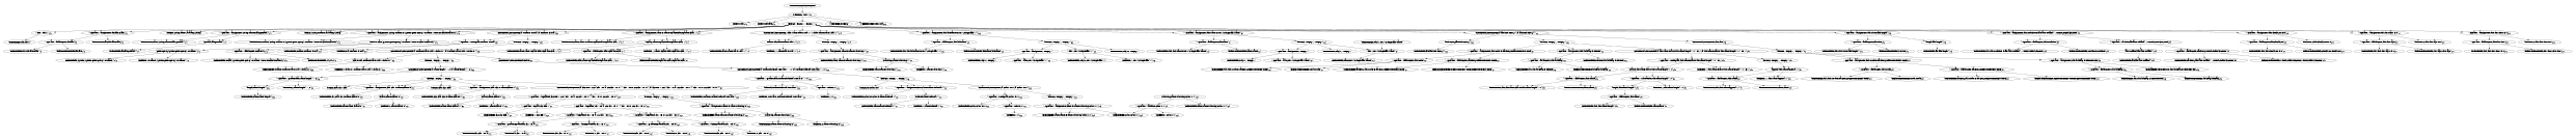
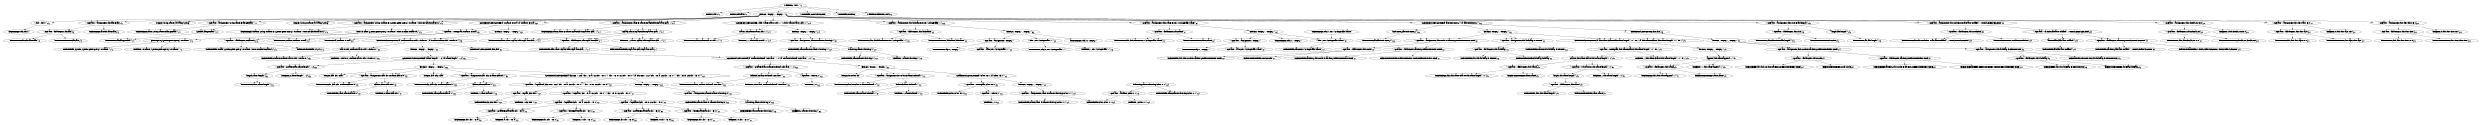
  digraph {
    n1 [label=<(METHOD,&lt;init&gt;)<SUB>242</SUB>>]
    n2 [label=<(PARAM,this)<SUB>242</SUB>>]
    n3 [label=<(PARAM,File file)<SUB>242</SUB>>]
    n4 [label=<(BLOCK,&lt;empty&gt;,&lt;empty&gt;)<SUB>242</SUB>>]
    n5 [label=<(MODIFIER,CONSTRUCTOR)>]
    n6 [label=<(MODIFIER,PUBLIC)>]
    n7 [label=<(METHOD_RETURN,void)<SUB>303</SUB>>]
    n8 [label=<(&lt;init&gt;,this();)<SUB>243</SUB>>]
    n9 [label=<(&lt;operator&gt;.assignment,this.file = file)<SUB>245</SUB>>]
    n10 [label=<(LOCAL,String name: java.lang.String)>]
    n11 [label=<(&lt;operator&gt;.assignment,String name = file.getPath())<SUB>247</SUB>>]
    n12 [label=<(LOCAL,String osname: java.lang.String)>]
    n13 [label=<(&lt;operator&gt;.assignment,String osname = System.getProperty(&quot;os.name&quot;).toLowerCase(Locale.US))<SUB>248</SUB>>]
    n14 [label=<(CONTROL_STRUCTURE,if (osname != null),if (osname != null))<SUB>250</SUB>>]
    n15 [label=<(&lt;operator&gt;.assignment,name = name.replace(File.separatorChar, '/'))<SUB>274</SUB>>]
    n16 [label=<(CONTROL_STRUCTURE,while (name.startsWith(&quot;/&quot;)),while (name.startsWith(&quot;/&quot;)))<SUB>279</SUB>>]
    n17 [label=<(&lt;operator&gt;.assignment,this.linkName = new StringBuffer(&quot;&quot;))<SUB>283</SUB>>]
    n18 [label=<(&lt;operator&gt;.assignment,this.name = new StringBuffer(name))<SUB>284</SUB>>]
    n19 [label=<(CONTROL_STRUCTURE,if (file.isDirectory()),if (file.isDirectory()))<SUB>286</SUB>>]
    n20 [label=<(&lt;operator&gt;.assignment,this.size = file.length())<SUB>298</SUB>>]
    n21 [label=<(&lt;operator&gt;.assignment,this.modTime = file.lastModified() / MILLIS_PER_SECOND)<SUB>299</SUB>>]
    n22 [label=<(&lt;operator&gt;.assignment,this.checkSum = 0)<SUB>300</SUB>>]
    n23 [label=<(&lt;operator&gt;.assignment,this.devMajor = 0)<SUB>301</SUB>>]
    n24 [label=<(&lt;operator&gt;.assignment,this.devMinor = 0)<SUB>302</SUB>>]
    n25 [label=<(IDENTIFIER,this,this();)>]
    n26 [label=<(&lt;operator&gt;.fieldAccess,this.file)<SUB>945</SUB>>]
    n27 [label=<(IDENTIFIER,file,this.file = file)<SUB>245</SUB>>]
    n28 [label=<(IDENTIFIER,name,String name = file.getPath())<SUB>247</SUB>>]
    n29 [label=<(getPath,file.getPath())<SUB>247</SUB>>]
    n30 [label=<(IDENTIFIER,osname,String osname = System.getProperty(&quot;os.name&quot;).toLowerCase(Locale.US))<SUB>248</SUB>>]
    n31 [label=<(toLowerCase,System.getProperty(&quot;os.name&quot;).toLowerCase(Locale.US))<SUB>248</SUB>>]
    n32 [label=<(&lt;operator&gt;.notEquals,osname != null)<SUB>250</SUB>>]
    n33 [label=<(BLOCK,&lt;empty&gt;,&lt;empty&gt;)<SUB>250</SUB>>]
    n34 [label=<(IDENTIFIER,name,name = name.replace(File.separatorChar, '/'))<SUB>274</SUB>>]
    n35 [label=<(replace,name.replace(File.separatorChar, '/'))<SUB>274</SUB>>]
    n36 [label=<(startsWith,name.startsWith(&quot;/&quot;))<SUB>279</SUB>>]
    n37 [label=<(BLOCK,&lt;empty&gt;,&lt;empty&gt;)<SUB>279</SUB>>]
    n38 [label=<(&lt;operator&gt;.fieldAccess,this.linkName)<SUB>283</SUB>>]
    n39 [label=<(BLOCK,&lt;empty&gt;,&lt;empty&gt;)<SUB>283</SUB>>]
    n40 [label=<(&lt;operator&gt;.fieldAccess,this.name)<SUB>284</SUB>>]
    n41 [label=<(BLOCK,&lt;empty&gt;,&lt;empty&gt;)<SUB>284</SUB>>]
    n42 [label=<(isDirectory,file.isDirectory())<SUB>286</SUB>>]
    n43 [label=<(BLOCK,&lt;empty&gt;,&lt;empty&gt;)<SUB>286</SUB>>]
    n44 [label=<(CONTROL_STRUCTURE,else,else)<SUB>293</SUB>>]
    n45 [label=<(&lt;operator&gt;.fieldAccess,this.size)<SUB>298</SUB>>]
    n46 [label=<(length,file.length())<SUB>298</SUB>>]
    n47 [label=<(&lt;operator&gt;.fieldAccess,this.modTime)<SUB>299</SUB>>]
    n48 [label=<(&lt;operator&gt;.division,file.lastModified() / MILLIS_PER_SECOND)<SUB>299</SUB>>]
    n49 [label=<(&lt;operator&gt;.fieldAccess,this.checkSum)<SUB>300</SUB>>]
    n50 [label=<(LITERAL,0,this.checkSum = 0)<SUB>300</SUB>>]
    n51 [label=<(&lt;operator&gt;.fieldAccess,this.devMajor)<SUB>301</SUB>>]
    n52 [label=<(LITERAL,0,this.devMajor = 0)<SUB>301</SUB>>]
    n53 [label=<(&lt;operator&gt;.fieldAccess,this.devMinor)<SUB>302</SUB>>]
    n54 [label=<(LITERAL,0,this.devMinor = 0)<SUB>302</SUB>>]
    n55 [label=<(IDENTIFIER,this,this.file = file)<SUB>245</SUB>>]
    n56 [label=<(FIELD_IDENTIFIER,file,file)<SUB>245</SUB>>]
    n57 [label=<(IDENTIFIER,file,file.getPath())<SUB>247</SUB>>]
    n58 [label=<(getProperty,System.getProperty(&quot;os.name&quot;))<SUB>248</SUB>>]
    n59 [label=<(&lt;operator&gt;.fieldAccess,Locale.US)<SUB>248</SUB>>]
    n60 [label=<(IDENTIFIER,System,System.getProperty(&quot;os.name&quot;))<SUB>248</SUB>>]
    n61 [label=<(LITERAL,&quot;os.name&quot;,System.getProperty(&quot;os.name&quot;))<SUB>248</SUB>>]
    n62 [label=<(IDENTIFIER,Locale,System.getProperty(&quot;os.name&quot;).toLowerCase(Locale.US))<SUB>248</SUB>>]
    n63 [label=<(FIELD_IDENTIFIER,US,US)<SUB>248</SUB>>]
    n64 [label=<(IDENTIFIER,osname,osname != null)<SUB>250</SUB>>]
    n65 [label=<(LITERAL,null,osname != null)<SUB>250</SUB>>]
    n66 [label=<(CONTROL_STRUCTURE,if (osname.startsWith(&quot;windows&quot;)),if (osname.startsWith(&quot;windows&quot;)))<SUB>255</SUB>>]
    n67 [label=<(startsWith,osname.startsWith(&quot;windows&quot;))<SUB>255</SUB>>]
    n68 [label=<(BLOCK,&lt;empty&gt;,&lt;empty&gt;)<SUB>255</SUB>>]
    n69 [label=<(CONTROL_STRUCTURE,else,else)<SUB>266</SUB>>]
    n70 [label=<(IDENTIFIER,osname,osname.startsWith(&quot;windows&quot;))<SUB>255</SUB>>]
    n71 [label=<(LITERAL,&quot;windows&quot;,osname.startsWith(&quot;windows&quot;))<SUB>255</SUB>>]
    n72 [label=<(CONTROL_STRUCTURE,if (name.length() &gt; 2),if (name.length() &gt; 2))<SUB>256</SUB>>]
    n73 [label=<(CONTROL_STRUCTURE,if (osname.indexOf(&quot;netware&quot;) &gt; -1),if (osname.indexOf(&quot;netware&quot;) &gt; -1))<SUB>266</SUB>>]
    n74 [label=<(&lt;operator&gt;.greaterThan,name.length() &gt; 2)<SUB>256</SUB>>]
    n75 [label=<(BLOCK,&lt;empty&gt;,&lt;empty&gt;)<SUB>256</SUB>>]
    n76 [label=<(length,name.length())<SUB>256</SUB>>]
    n77 [label=<(LITERAL,2,name.length() &gt; 2)<SUB>256</SUB>>]
    n78 [label=<(LOCAL,char ch1: char)>]
    n79 [label=<(&lt;operator&gt;.assignment,char ch1 = name.charAt(0))<SUB>257</SUB>>]
    n80 [label=<(LOCAL,char ch2: char)>]
    n81 [label=<(&lt;operator&gt;.assignment,char ch2 = name.charAt(1))<SUB>258</SUB>>]
    n82 [label=<(CONTROL_STRUCTURE,if (ch2 == ':' &amp;&amp; ((ch1 &gt;= 'a' &amp;&amp; ch1 &lt;= 'z') || (ch1 &gt;= 'A' &amp;&amp; ch1 &lt;= 'Z'))),if (ch2 == ':' &amp;&amp; ((ch1 &gt;= 'a' &amp;&amp; ch1 &lt;= 'z') || (ch1 &gt;= 'A' &amp;&amp; ch1 &lt;= 'Z'))))<SUB>260</SUB>>]
    n83 [label=<(IDENTIFIER,name,name.length())<SUB>256</SUB>>]
    n84 [label=<(IDENTIFIER,ch1,char ch1 = name.charAt(0))<SUB>257</SUB>>]
    n85 [label=<(charAt,name.charAt(0))<SUB>257</SUB>>]
    n86 [label=<(IDENTIFIER,ch2,char ch2 = name.charAt(1))<SUB>258</SUB>>]
    n87 [label=<(charAt,name.charAt(1))<SUB>258</SUB>>]
    n88 [label=<(&lt;operator&gt;.logicalAnd,ch2 == ':' &amp;&amp; ((ch1 &gt;= 'a' &amp;&amp; ch1 &lt;= 'z') || (ch1 &gt;= 'A' &amp;&amp; ch1 &lt;= 'Z')))<SUB>260</SUB>>]
    n89 [label=<(BLOCK,&lt;empty&gt;,&lt;empty&gt;)<SUB>262</SUB>>]
    n90 [label=<(IDENTIFIER,name,name.charAt(0))<SUB>257</SUB>>]
    n91 [label=<(LITERAL,0,name.charAt(0))<SUB>257</SUB>>]
    n92 [label=<(IDENTIFIER,name,name.charAt(1))<SUB>258</SUB>>]
    n93 [label=<(LITERAL,1,name.charAt(1))<SUB>258</SUB>>]
    n94 [label=<(&lt;operator&gt;.equals,ch2 == ':')<SUB>260</SUB>>]
    n95 [label=<(&lt;operator&gt;.logicalOr,(ch1 &gt;= 'a' &amp;&amp; ch1 &lt;= 'z') || (ch1 &gt;= 'A' &amp;&amp; ch1 &lt;= 'Z'))<SUB>261</SUB>>]
    n96 [label=<(&lt;operator&gt;.assignment,name = name.substring(2))<SUB>263</SUB>>]
    n97 [label=<(IDENTIFIER,ch2,ch2 == ':')<SUB>260</SUB>>]
    n98 [label=<(LITERAL,':',ch2 == ':')<SUB>260</SUB>>]
    n99 [label=<(&lt;operator&gt;.logicalAnd,ch1 &gt;= 'a' &amp;&amp; ch1 &lt;= 'z')<SUB>261</SUB>>]
    n100 [label=<(&lt;operator&gt;.logicalAnd,ch1 &gt;= 'A' &amp;&amp; ch1 &lt;= 'Z')<SUB>262</SUB>>]
    n101 [label=<(&lt;operator&gt;.greaterEqualsThan,ch1 &gt;= 'a')<SUB>261</SUB>>]
    n102 [label=<(&lt;operator&gt;.lessEqualsThan,ch1 &lt;= 'z')<SUB>261</SUB>>]
    n103 [label=<(&lt;operator&gt;.greaterEqualsThan,ch1 &gt;= 'A')<SUB>262</SUB>>]
    n104 [label=<(&lt;operator&gt;.lessEqualsThan,ch1 &lt;= 'Z')<SUB>262</SUB>>]
    n105 [label=<(IDENTIFIER,ch1,ch1 &gt;= 'a')<SUB>261</SUB>>]
    n106 [label=<(LITERAL,'a',ch1 &gt;= 'a')<SUB>261</SUB>>]
    n107 [label=<(IDENTIFIER,ch1,ch1 &lt;= 'z')<SUB>261</SUB>>]
    n108 [label=<(LITERAL,'z',ch1 &lt;= 'z')<SUB>261</SUB>>]
    n109 [label=<(IDENTIFIER,ch1,ch1 &gt;= 'A')<SUB>262</SUB>>]
    n110 [label=<(LITERAL,'A',ch1 &gt;= 'A')<SUB>262</SUB>>]
    n111 [label=<(IDENTIFIER,ch1,ch1 &lt;= 'Z')<SUB>262</SUB>>]
    n112 [label=<(LITERAL,'Z',ch1 &lt;= 'Z')<SUB>262</SUB>>]
    n113 [label=<(IDENTIFIER,name,name = name.substring(2))<SUB>263</SUB>>]
    n114 [label=<(substring,name.substring(2))<SUB>263</SUB>>]
    n115 [label=<(IDENTIFIER,name,name.substring(2))<SUB>263</SUB>>]
    n116 [label=<(LITERAL,2,name.substring(2))<SUB>263</SUB>>]
    n117 [label=<(&lt;operator&gt;.greaterThan,osname.indexOf(&quot;netware&quot;) &gt; -1)<SUB>266</SUB>>]
    n118 [label=<(BLOCK,&lt;empty&gt;,&lt;empty&gt;)<SUB>266</SUB>>]
    n119 [label=<(indexOf,osname.indexOf(&quot;netware&quot;))<SUB>266</SUB>>]
    n120 [label=<(&lt;operator&gt;.minus,-1)<SUB>266</SUB>>]
    n121 [label=<(LOCAL,int colon: int)>]
    n122 [label=<(&lt;operator&gt;.assignment,int colon = name.indexOf(':'))<SUB>267</SUB>>]
    n123 [label=<(CONTROL_STRUCTURE,if (colon != -1),if (colon != -1))<SUB>268</SUB>>]
    n124 [label=<(IDENTIFIER,osname,osname.indexOf(&quot;netware&quot;))<SUB>266</SUB>>]
    n125 [label=<(LITERAL,&quot;netware&quot;,osname.indexOf(&quot;netware&quot;))<SUB>266</SUB>>]
    n126 [label=<(LITERAL,1,-1)<SUB>266</SUB>>]
    n127 [label=<(IDENTIFIER,colon,int colon = name.indexOf(':'))<SUB>267</SUB>>]
    n128 [label=<(indexOf,name.indexOf(':'))<SUB>267</SUB>>]
    n129 [label=<(&lt;operator&gt;.notEquals,colon != -1)<SUB>268</SUB>>]
    n130 [label=<(BLOCK,&lt;empty&gt;,&lt;empty&gt;)<SUB>268</SUB>>]
    n131 [label=<(IDENTIFIER,name,name.indexOf(':'))<SUB>267</SUB>>]
    n132 [label=<(LITERAL,':',name.indexOf(':'))<SUB>267</SUB>>]
    n133 [label=<(IDENTIFIER,colon,colon != -1)<SUB>268</SUB>>]
    n134 [label=<(&lt;operator&gt;.minus,-1)<SUB>268</SUB>>]
    n135 [label=<(&lt;operator&gt;.assignment,name = name.substring(colon + 1))<SUB>269</SUB>>]
    n136 [label=<(LITERAL,1,-1)<SUB>268</SUB>>]
    n137 [label=<(IDENTIFIER,name,name = name.substring(colon + 1))<SUB>269</SUB>>]
    n138 [label=<(IDENTIFIER,colon,colon + 1)<SUB>269</SUB>>]
    n139 [label=<(substring,name.substring(colon + 1))<SUB>269</SUB>>]
    n140 [label=<(IDENTIFIER,name,name.substring(colon + 1))<SUB>269</SUB>>]
    n141 [label=<(&lt;operator&gt;.addition,colon + 1)<SUB>269</SUB>>]
    n142 [label=<(LITERAL,1,colon + 1)<SUB>269</SUB>>]
    n143 [label=<(IDENTIFIER,name,name.replace(File.separatorChar, '/'))<SUB>274</SUB>>]
    n144 [label=<(&lt;operator&gt;.fieldAccess,File.separatorChar)<SUB>274</SUB>>]
    n145 [label=<(LITERAL,'/',name.replace(File.separatorChar, '/'))<SUB>274</SUB>>]
    n146 [label=<(IDENTIFIER,File,name.replace(File.separatorChar, '/'))<SUB>274</SUB>>]
    n147 [label=<(FIELD_IDENTIFIER,separatorChar,separatorChar)<SUB>274</SUB>>]
    n148 [label=<(IDENTIFIER,name,name.startsWith(&quot;/&quot;))<SUB>279</SUB>>]
    n149 [label=<(LITERAL,&quot;/&quot;,name.startsWith(&quot;/&quot;))<SUB>279</SUB>>]
    n150 [label=<(&lt;operator&gt;.assignment,name = name.substring(1))<SUB>280</SUB>>]
    n151 [label=<(IDENTIFIER,name,name = name.substring(1))<SUB>280</SUB>>]
    n152 [label=<(substring,name.substring(1))<SUB>280</SUB>>]
    n153 [label=<(IDENTIFIER,name,name.substring(1))<SUB>280</SUB>>]
    n154 [label=<(LITERAL,1,name.substring(1))<SUB>280</SUB>>]
    n155 [label=<(IDENTIFIER,this,this.linkName = new StringBuffer(&quot;&quot;))<SUB>283</SUB>>]
    n156 [label=<(FIELD_IDENTIFIER,linkName,linkName)<SUB>283</SUB>>]
    n157 [label=<(&lt;operator&gt;.assignment,&lt;empty&gt;)>]
    n158 [label=<(&lt;init&gt;,new StringBuffer(&quot;&quot;))<SUB>283</SUB>>]
    n159 [label=<(IDENTIFIER,$obj10,&lt;empty&gt;)>]
    n160 [label=<(IDENTIFIER,$obj10,&lt;empty&gt;)>]
    n161 [label=<(&lt;operator&gt;.alloc,new StringBuffer(&quot;&quot;))<SUB>283</SUB>>]
    n162 [label=<(IDENTIFIER,$obj10,new StringBuffer(&quot;&quot;))>]
    n163 [label=<(LITERAL,&quot;&quot;,new StringBuffer(&quot;&quot;))<SUB>283</SUB>>]
    n164 [label=<(IDENTIFIER,this,this.name = new StringBuffer(name))<SUB>284</SUB>>]
    n165 [label=<(FIELD_IDENTIFIER,name,name)<SUB>284</SUB>>]
    n166 [label=<(&lt;operator&gt;.assignment,&lt;empty&gt;)>]
    n167 [label=<(&lt;init&gt;,new StringBuffer(name))<SUB>284</SUB>>]
    n168 [label=<(IDENTIFIER,$obj11,&lt;empty&gt;)>]
    n169 [label=<(IDENTIFIER,$obj11,&lt;empty&gt;)>]
    n170 [label=<(&lt;operator&gt;.alloc,new StringBuffer(name))<SUB>284</SUB>>]
    n171 [label=<(IDENTIFIER,name,new StringBuffer(name))<SUB>284</SUB>>]
    n172 [label=<(IDENTIFIER,$obj11,new StringBuffer(name))>]
    n173 [label=<(IDENTIFIER,file,file.isDirectory())<SUB>286</SUB>>]
    n174 [label=<(&lt;operator&gt;.assignment,this.mode = TarEntry.DEFAULT_DIR_MODE)<SUB>287</SUB>>]
    n175 [label=<(&lt;operator&gt;.assignment,this.linkFlag = LF_DIR)<SUB>288</SUB>>]
    n176 [label=<(CONTROL_STRUCTURE,if (this.name.charAt(this.name.length() - 1) != '/'),if (this.name.charAt(this.name.length() - 1) != '/'))<SUB>290</SUB>>]
    n177 [label=<(BLOCK,&lt;empty&gt;,&lt;empty&gt;)<SUB>293</SUB>>]
    n178 [label=<(&lt;operator&gt;.fieldAccess,this.mode)<SUB>287</SUB>>]
    n179 [label=<(&lt;operator&gt;.fieldAccess,TarEntry.DEFAULT_DIR_MODE)<SUB>287</SUB>>]
    n180 [label=<(&lt;operator&gt;.fieldAccess,this.linkFlag)<SUB>288</SUB>>]
    n181 [label=<(IDENTIFIER,LF_DIR,this.linkFlag = LF_DIR)<SUB>288</SUB>>]
    n182 [label=<(&lt;operator&gt;.notEquals,this.name.charAt(this.name.length() - 1) != '/')<SUB>290</SUB>>]
    n183 [label=<(BLOCK,&lt;empty&gt;,&lt;empty&gt;)<SUB>290</SUB>>]
    n184 [label=<(IDENTIFIER,this,this.mode = TarEntry.DEFAULT_DIR_MODE)<SUB>287</SUB>>]
    n185 [label=<(FIELD_IDENTIFIER,mode,mode)<SUB>287</SUB>>]
    n186 [label=<(IDENTIFIER,TarEntry,this.mode = TarEntry.DEFAULT_DIR_MODE)<SUB>287</SUB>>]
    n187 [label=<(FIELD_IDENTIFIER,DEFAULT_DIR_MODE,DEFAULT_DIR_MODE)<SUB>287</SUB>>]
    n188 [label=<(IDENTIFIER,this,this.linkFlag = LF_DIR)<SUB>288</SUB>>]
    n189 [label=<(FIELD_IDENTIFIER,linkFlag,linkFlag)<SUB>288</SUB>>]
    n190 [label=<(charAt,this.name.charAt(this.name.length() - 1))<SUB>290</SUB>>]
    n191 [label=<(LITERAL,'/',this.name.charAt(this.name.length() - 1) != '/')<SUB>290</SUB>>]
    n192 [label=<(append,this.name.append(&quot;/&quot;))<SUB>291</SUB>>]
    n193 [label=<(&lt;operator&gt;.fieldAccess,this.name)<SUB>290</SUB>>]
    n194 [label=<(&lt;operator&gt;.subtraction,this.name.length() - 1)<SUB>290</SUB>>]
    n195 [label=<(IDENTIFIER,this,this.name.charAt(this.name.length() - 1))<SUB>290</SUB>>]
    n196 [label=<(FIELD_IDENTIFIER,name,name)<SUB>290</SUB>>]
    n197 [label=<(length,this.name.length())<SUB>290</SUB>>]
    n198 [label=<(LITERAL,1,this.name.length() - 1)<SUB>290</SUB>>]
    n199 [label=<(&lt;operator&gt;.fieldAccess,this.name)<SUB>290</SUB>>]
    n200 [label=<(IDENTIFIER,this,this.name.length())<SUB>290</SUB>>]
    n201 [label=<(FIELD_IDENTIFIER,name,name)<SUB>290</SUB>>]
    n202 [label=<(&lt;operator&gt;.fieldAccess,this.name)<SUB>291</SUB>>]
    n203 [label=<(LITERAL,&quot;/&quot;,this.name.append(&quot;/&quot;))<SUB>291</SUB>>]
    n204 [label=<(IDENTIFIER,this,this.name.append(&quot;/&quot;))<SUB>291</SUB>>]
    n205 [label=<(FIELD_IDENTIFIER,name,name)<SUB>291</SUB>>]
    n206 [label=<(&lt;operator&gt;.assignment,this.mode = TarEntry.DEFAULT_FILE_MODE)<SUB>294</SUB>>]
    n207 [label=<(&lt;operator&gt;.assignment,this.linkFlag = LF_NORMAL)<SUB>295</SUB>>]
    n208 [label=<(&lt;operator&gt;.fieldAccess,this.mode)<SUB>294</SUB>>]
    n209 [label=<(&lt;operator&gt;.fieldAccess,TarEntry.DEFAULT_FILE_MODE)<SUB>294</SUB>>]
    n210 [label=<(&lt;operator&gt;.fieldAccess,this.linkFlag)<SUB>295</SUB>>]
    n211 [label=<(IDENTIFIER,LF_NORMAL,this.linkFlag = LF_NORMAL)<SUB>295</SUB>>]
    n212 [label=<(IDENTIFIER,this,this.mode = TarEntry.DEFAULT_FILE_MODE)<SUB>294</SUB>>]
    n213 [label=<(FIELD_IDENTIFIER,mode,mode)<SUB>294</SUB>>]
    n214 [label=<(IDENTIFIER,TarEntry,this.mode = TarEntry.DEFAULT_FILE_MODE)<SUB>294</SUB>>]
    n215 [label=<(FIELD_IDENTIFIER,DEFAULT_FILE_MODE,DEFAULT_FILE_MODE)<SUB>294</SUB>>]
    n216 [label=<(IDENTIFIER,this,this.linkFlag = LF_NORMAL)<SUB>295</SUB>>]
    n217 [label=<(FIELD_IDENTIFIER,linkFlag,linkFlag)<SUB>295</SUB>>]
    n218 [label=<(IDENTIFIER,this,this.size = file.length())<SUB>298</SUB>>]
    n219 [label=<(FIELD_IDENTIFIER,size,size)<SUB>298</SUB>>]
    n220 [label=<(IDENTIFIER,file,file.length())<SUB>298</SUB>>]
    n221 [label=<(IDENTIFIER,this,this.modTime = file.lastModified() / MILLIS_PER_SECOND)<SUB>299</SUB>>]
    n222 [label=<(FIELD_IDENTIFIER,modTime,modTime)<SUB>299</SUB>>]
    n223 [label=<(lastModified,file.lastModified())<SUB>299</SUB>>]
    n224 [label=<(&lt;operator&gt;.fieldAccess,TarEntry.MILLIS_PER_SECOND)<SUB>299</SUB>>]
    n225 [label=<(IDENTIFIER,file,file.lastModified())<SUB>299</SUB>>]
    n226 [label=<(IDENTIFIER,TarEntry,file.lastModified() / MILLIS_PER_SECOND)<SUB>299</SUB>>]
    n227 [label=<(FIELD_IDENTIFIER,MILLIS_PER_SECOND,MILLIS_PER_SECOND)<SUB>299</SUB>>]
    n228 [label=<(IDENTIFIER,this,this.checkSum = 0)<SUB>370</SUB>>]
    n229 [label=<(FIELD_IDENTIFIER,checkSum,checkSum)<SUB>300</SUB>>]
    n230 [label=<(IDENTIFIER,this,this.devMajor = 0)<SUB>301</SUB>>]
    n231 [label=<(FIELD_IDENTIFIER,devMajor,devMajor)<SUB>301</SUB>>]
    n232 [label=<(IDENTIFIER,this,this.devMinor = 0)<SUB>302</SUB>>]
    n233 [label=<(FIELD_IDENTIFIER,devMinor,devMinor)<SUB>302</SUB>>]
    n1 -> n2
    n1 -> n3
    n1 -> n4
-   n5 -> n1
+   n1 -> n5
    n1 -> n6
    n1 -> n7
    n4 -> n8
    n4 -> n9
    n4 -> n10
    n4 -> n11
    n4 -> n12
    n4 -> n13
    n4 -> n14
    n4 -> n15
    n4 -> n16
    n4 -> n17
    n4 -> n18
    n4 -> n19
    n4 -> n20
    n4 -> n21
    n4 -> n22
    n4 -> n23
    n4 -> n24
    n8 -> n25
    n9 -> n26
    n9 -> n27
    n11 -> n28
    n11 -> n29
    n13 -> n30
    n13 -> n31
    n14 -> n32
    n14 -> n33
    n15 -> n34
    n15 -> n35
    n16 -> n36
    n16 -> n37
    n17 -> n38
    n17 -> n39
    n18 -> n40
    n18 -> n41
    n19 -> n42
    n19 -> n43
    n19 -> n44
    n20 -> n45
    n20 -> n46
    n21 -> n47
    n21 -> n48
    n22 -> n49
    n22 -> n50
    n23 -> n51
    n23 -> n52
    n24 -> n53
    n24 -> n54
    n26 -> n55
    n26 -> n56
    n29 -> n57
    n31 -> n58
    n31 -> n59
    n32 -> n64
    n32 -> n65
    n33 -> n66
    n35 -> n143
    n35 -> n144
    n35 -> n145
    n36 -> n148
    n36 -> n149
    n37 -> n150
    n38 -> n155
    n38 -> n156
    n39 -> n157
    n39 -> n158
    n39 -> n159
    n40 -> n164
    n40 -> n165
    n41 -> n166
    n41 -> n167
    n41 -> n168
    n42 -> n173
    n43 -> n174
    n43 -> n175
    n43 -> n176
    n44 -> n177
    n45 -> n218
    n45 -> n219
    n46 -> n220
    n47 -> n221
    n47 -> n222
    n48 -> n223
    n48 -> n224
    n49 -> n228
    n49 -> n229
    n51 -> n230
    n51 -> n231
    n53 -> n232
    n53 -> n233
    n58 -> n60
    n58 -> n61
    n59 -> n62
    n59 -> n63
    n66 -> n67
    n66 -> n68
    n66 -> n69
    n67 -> n70
    n67 -> n71
    n68 -> n72
    n69 -> n73
    n72 -> n74
    n72 -> n75
    n73 -> n117
    n73 -> n118
    n74 -> n76
    n74 -> n77
    n75 -> n78
    n75 -> n79
    n75 -> n80
    n75 -> n81
    n75 -> n82
    n76 -> n83
    n79 -> n84
    n79 -> n85
    n81 -> n86
    n81 -> n87
    n82 -> n88
    n82 -> n89
    n85 -> n90
    n85 -> n91
    n87 -> n92
    n87 -> n93
    n88 -> n94
    n88 -> n95
    n89 -> n96
    n94 -> n97
    n94 -> n98
    n95 -> n99
    n95 -> n100
    n96 -> n113
    n96 -> n114
    n99 -> n101
    n99 -> n102
    n100 -> n103
    n100 -> n104
    n101 -> n105
    n101 -> n106
    n102 -> n107
    n102 -> n108
    n103 -> n109
    n103 -> n110
    n104 -> n111
    n104 -> n112
    n114 -> n115
    n114 -> n116
    n117 -> n119
    n117 -> n120
    n118 -> n121
    n118 -> n122
    n118 -> n123
    n119 -> n124
    n119 -> n125
    n120 -> n126
    n122 -> n127
    n122 -> n128
    n123 -> n129
    n123 -> n130
    n128 -> n131
    n128 -> n132
    n129 -> n133
    n129 -> n134
    n130 -> n135
    n134 -> n136
    n135 -> n137
    n135 -> n138
    n139 -> n140
    n139 -> n141
    n141 -> n138
    n141 -> n142
    n144 -> n146
    n144 -> n147
    n150 -> n151
    n150 -> n152
    n152 -> n153
    n152 -> n154
    n157 -> n160
    n157 -> n161
    n158 -> n162
    n158 -> n163
    n166 -> n169
    n166 -> n170
    n167 -> n171
    n172 -> n167
    n174 -> n178
    n174 -> n179
    n175 -> n180
    n175 -> n181
    n176 -> n182
    n176 -> n183
    n177 -> n206
    n177 -> n207
    n178 -> n184
    n178 -> n185
    n179 -> n186
    n179 -> n187
    n180 -> n188
    n180 -> n189
    n182 -> n190
    n182 -> n191
    n183 -> n192
    n190 -> n193
    n190 -> n194
    n192 -> n202
    n192 -> n203
    n193 -> n195
    n193 -> n196
    n194 -> n197
    n194 -> n198
    n197 -> n199
    n199 -> n200
    n199 -> n201
    n202 -> n204
    n202 -> n205
    n206 -> n208
    n206 -> n209
    n207 -> n210
    n207 -> n211
    n208 -> n212
    n208 -> n213
    n209 -> n214
    n209 -> n215
    n210 -> n216
    n210 -> n217
    n223 -> n225
    n224 -> n226
    n224 -> n227
  }
